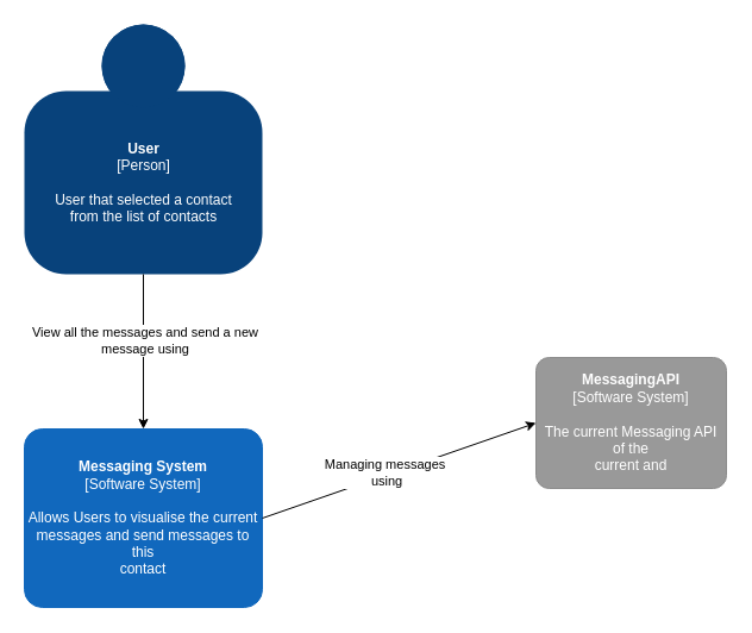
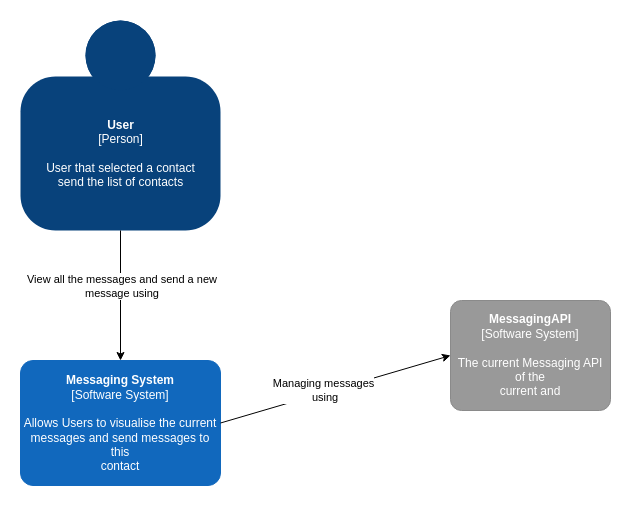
  <mxCell id="0" />
  <mxCell id="1" parent="0" />
- <mxCell id="2" value="&lt;b&gt;User&lt;/b&gt;&lt;div&gt;[Person]&lt;/div&gt;&lt;br&gt;&lt;div&gt;User that selected a contact &#10;from the list of contacts&lt;/div&gt;" style="html=1;dashed=0;whitespace=wrap;fillColor=#08427b;strokeColor=none;fontColor=#ffffff;shape=mxgraph.c4.person;align=center;metaEdit=1;points=[[0.5,0,0],[1,0.5,0],[1,0.75,0],[0.75,1,0],[0.5,1,0],[0.25,1,0],[0,0.75,0],[0,0.5,0]];metaData={&quot;c4Type&quot;:{&quot;editable&quot;:false}};" vertex="1" parent="1"><mxGeometry x="20" y="20" width="200" height="210" as="geometry" /></mxCell>
- <mxCell id="3" value="&lt;b&gt;Messaging System&lt;/b&gt;&lt;div&gt;[Software System]&lt;/div&gt;&lt;br&gt;&lt;div&gt;Allows Users to visualise the current&#10;messages and send messages to this&#10;contact  &lt;/div&gt;" style="rounded=1;whiteSpace=wrap;html=1;labelBackgroundColor=none;fillColor=#1168BD;fontColor=#ffffff;align=center;arcSize=10;strokeColor=#1168BD;metaEdit=1;metaData={&quot;c4Type&quot;:{&quot;editable&quot;:false}};points=[[0.25,0,0],[0.5,0,0],[0.75,0,0],[1,0.25,0],[1,0.5,0],[1,0.75,0],[0.75,1,0],[0.5,1,0],[0.25,1,0],[0,0.75,0],[0,0.5,0],[0,0.25,0]];" vertex="1" parent="1"><mxGeometry x="20" y="360" width="200" height="150" as="geometry" /></mxCell>
+ <mxCell id="2" value="&lt;b&gt;User&lt;/b&gt;&lt;div&gt;[Person]&lt;/div&gt;&lt;br&gt;&lt;div&gt;User that selected a contact &#10;send the list of contacts&lt;/div&gt;" style="html=1;dashed=0;whitespace=wrap;fillColor=#08427b;strokeColor=none;fontColor=#ffffff;shape=mxgraph.c4.person;align=center;metaEdit=1;points=[[0.5,0,0],[1,0.5,0],[1,0.75,0],[0.75,1,0],[0.5,1,0],[0.25,1,0],[0,0.75,0],[0,0.5,0]];metaData={&quot;c4Type&quot;:{&quot;editable&quot;:false}};" vertex="1" parent="1"><mxGeometry x="20" y="20" width="200" height="210" as="geometry" /></mxCell>
+ <mxCell id="3" value="&lt;b&gt;Messaging System&lt;/b&gt;&lt;div&gt;[Software System]&lt;/div&gt;&lt;br&gt;&lt;div&gt;Allows Users to visualise the current&#10;messages and send messages to this&#10;contact  &lt;/div&gt;" style="rounded=1;whiteSpace=wrap;html=1;labelBackgroundColor=none;fillColor=#1168BD;fontColor=#ffffff;align=center;arcSize=10;strokeColor=#1168BD;metaEdit=1;metaData={&quot;c4Type&quot;:{&quot;editable&quot;:false}};points=[[0.25,0,0],[0.5,0,0],[0.75,0,0],[1,0.25,0],[1,0.5,0],[1,0.75,0],[0.75,1,0],[0.5,1,0],[0.25,1,0],[0,0.75,0],[0,0.5,0],[0,0.25,0]];" vertex="1" parent="1"><mxGeometry x="20" y="360" width="200" height="125" as="geometry" /></mxCell>
  <mxCell id="4" value="&lt;b&gt;MessagingAPI&lt;/b&gt;&lt;div&gt;[Software System]&lt;/div&gt;&lt;br&gt;&lt;div&gt;The current Messaging API of the &#10;current and &lt;/div&gt;" style="rounded=1;whiteSpace=wrap;html=1;labelBackgroundColor=none;fillColor=#999999;fontColor=#ffffff;align=center;arcSize=10;strokeColor=#8A8A8A;metaEdit=1;metaData={&quot;c4Type&quot;:{&quot;editable&quot;:false}};points=[[0.25,0,0],[0.5,0,0],[0.75,0,0],[1,0.25,0],[1,0.5,0],[1,0.75,0],[0.75,1,0],[0.5,1,0],[0.25,1,0],[0,0.75,0],[0,0.5,0],[0,0.25,0]];" vertex="1" parent="1"><mxGeometry x="450" y="300" width="160" height="110.0" as="geometry" /></mxCell>
  <mxCell id="5" value="" style="endArrow=classic;html=1;entryX=0.5;entryY=0;entryDx=0;entryDy=0;entryPerimeter=0;exitX=0.5;exitY=1;exitDx=0;exitDy=0;exitPerimeter=0;" edge="1" parent="1" source="2" target="3"><mxGeometry width="50" height="50" relative="1" as="geometry"><mxPoint x="140" y="230" as="sourcePoint" /><mxPoint x="170" y="440" as="targetPoint" /></mxGeometry></mxCell>
  <mxCell id="6" value="&lt;div&gt;View all the messages and send a new&amp;nbsp;&lt;/div&gt;&lt;div&gt;message using&amp;nbsp;&lt;/div&gt;" style="edgeLabel;html=1;align=center;verticalAlign=middle;resizable=0;points=[];" vertex="1" connectable="0" parent="5"><mxGeometry x="-0.148" y="2" relative="1" as="geometry"><mxPoint as="offset" /></mxGeometry></mxCell>
  <mxCell id="7" value="" style="endArrow=classic;html=1;exitX=1;exitY=0.5;exitDx=0;exitDy=0;exitPerimeter=0;entryX=0;entryY=0.5;entryDx=0;entryDy=0;entryPerimeter=0;" edge="1" parent="1" source="3" target="4"><mxGeometry width="50" height="50" relative="1" as="geometry"><mxPoint x="380" y="330" as="sourcePoint" /><mxPoint x="430" y="280" as="targetPoint" /></mxGeometry></mxCell>
  <mxCell id="8" value="Managing messages&lt;br&gt;&amp;nbsp;using" style="edgeLabel;html=1;align=center;verticalAlign=middle;resizable=0;points=[];" vertex="1" connectable="0" parent="7"><mxGeometry x="-0.1" y="3" relative="1" as="geometry"><mxPoint as="offset" /></mxGeometry></mxCell>
